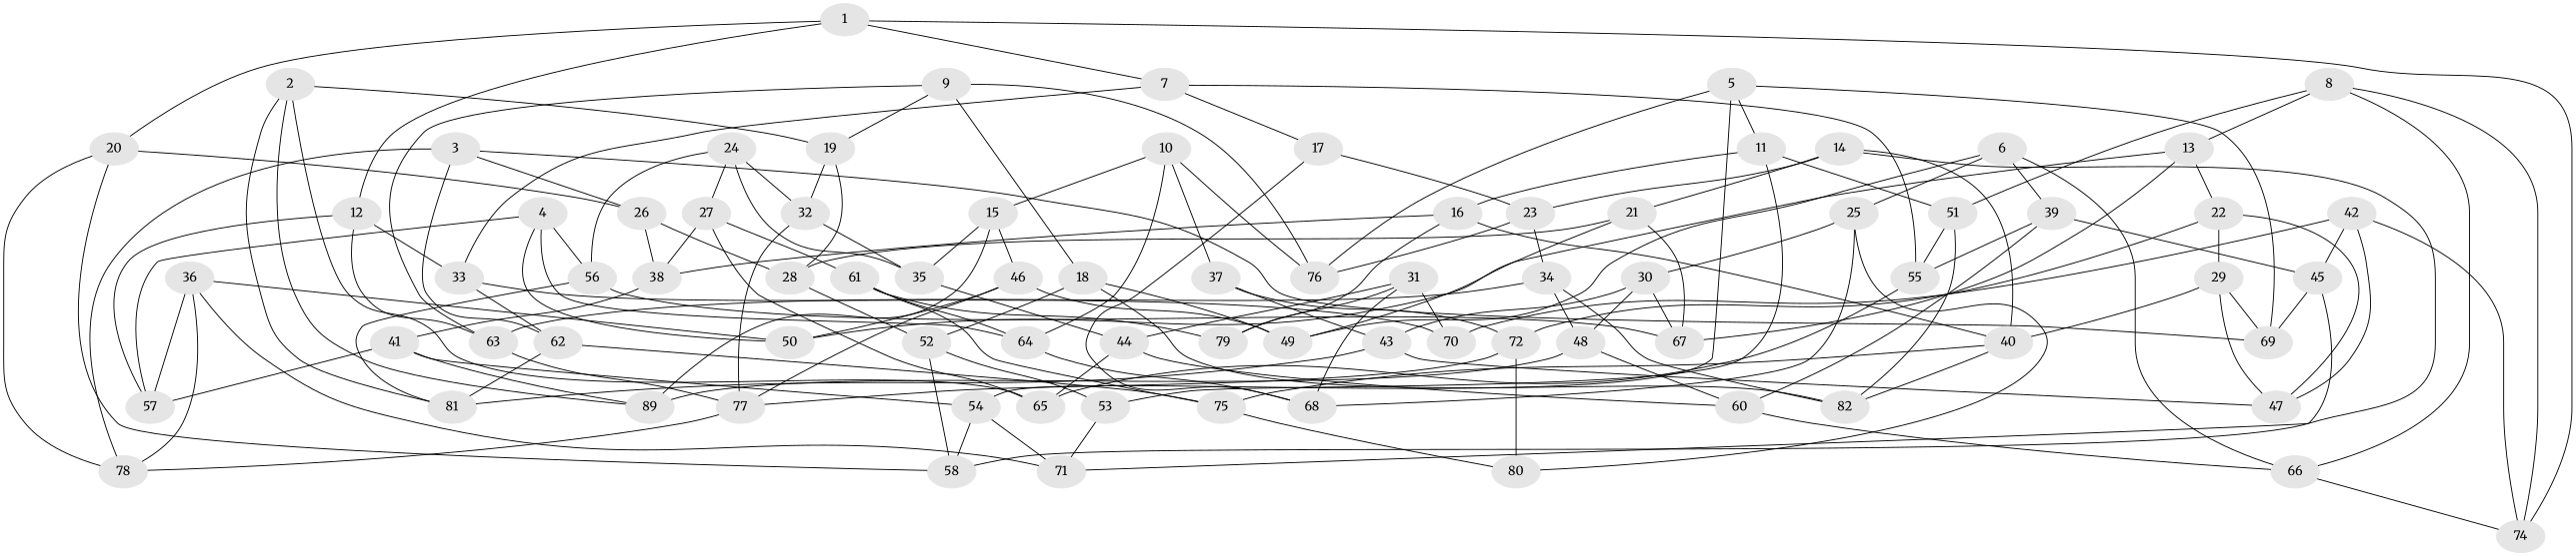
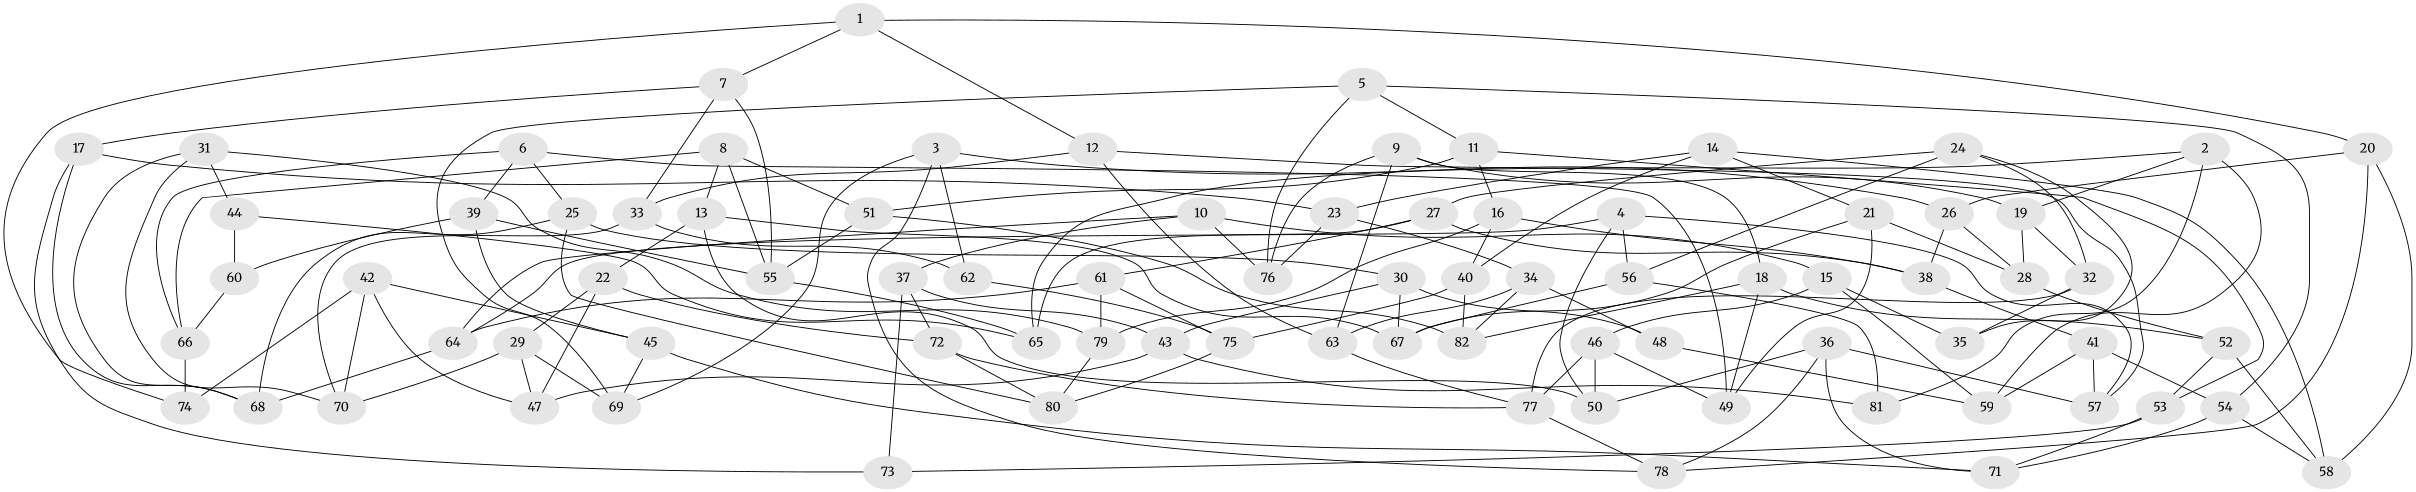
  graph {
    fontname=Merriweather
    node [color=gray90 fontname=Merriweather style=filled]
    edge [fontname=Merriweather]
    1
    7
    12
    20
    74
    17
    33
    55
    57
    63
    26
    78
    58
    2
    19
-   59 [label=89]
+   59
    65
    81
    28
    32
    3
    62
    69
    38
    75
    4
    50
    56
    64
    67
    68
    5
    11
    54
    76
    51
    16
    53
    71
    6
    25
    39
    49
    66
    30
    80
    45
    60
    23
+   73
    70
    8
    13
    22
    82
    9
    18
    52
    77
    10
    15
    37
    35
    46
    72
    43
    40
    79
    29
    47
    14
    21
    34
    44
    41
    48
    24
    27
    61
    31
    36
    42
    1 -- 7
    1 -- 12
    1 -- 20
    1 -- 74
    7 -- 17
    7 -- 33
    7 -- 55
    12 -- 33
    12 -- 57
    12 -- 63
    20 -- 26
    20 -- 78
    20 -- 58
    17 -- 68
    17 -- 23
+   17 -- 73
    33 -- 62
    33 -- 70
    55 -- 65
    63 -- 77
    26 -- 28
    26 -- 38
    2 -- 19
    2 -- 59
    2 -- 65
    2 -- 81
    19 -- 28
    19 -- 32
    28 -- 52
    32 -- 77
    32 -- 35
    3 -- 26
    3 -- 78
    3 -- 62
    3 -- 69
-   62 -- 81
    62 -- 75
    38 -- 41
    75 -- 80
    4 -- 57
    4 -- 50
    4 -- 56
    4 -- 64
    56 -- 81
    56 -- 67
    64 -- 68
    5 -- 69
    5 -- 11
    5 -- 54
    5 -- 76
    11 -- 51
    11 -- 16
    11 -- 53
    54 -- 58
    54 -- 71
    51 -- 55
    51 -- 82
    16 -- 38
    16 -- 40
    16 -- 79
    53 -- 71
+   53 -- 73
    6 -- 25
    6 -- 39
    6 -- 49
    6 -- 66
    25 -- 68
    25 -- 30
    25 -- 80
    39 -- 55
    39 -- 45
    39 -- 60
    66 -- 74
    30 -- 67
    30 -- 43
    30 -- 48
    45 -- 69
    45 -- 71
    60 -- 66
    23 -- 76
    23 -- 34
-   8 -- 74
+   8 -- 55
    8 -- 51
    8 -- 66
    8 -- 13
    13 -- 50
    13 -- 67
    13 -- 22
    22 -- 72
    22 -- 29
    22 -- 47
    9 -- 63
    9 -- 19
    9 -- 76
    9 -- 18
    18 -- 49
    18 -- 82
    18 -- 52
    52 -- 58
    52 -- 53
    77 -- 78
    10 -- 64
    10 -- 76
    10 -- 15
    10 -- 37
    15 -- 59
    15 -- 35
    15 -- 46
+   37 -- 73
    37 -- 72
    37 -- 43
-   35 -- 44
    46 -- 50
    46 -- 49
    46 -- 77
    72 -- 80
    72 -- 77
    43 -- 81
    43 -- 47
    40 -- 75
    40 -- 82
+   79 -- 80
    29 -- 69
-   29 -- 40
+   29 -- 70
    29 -- 47
    14 -- 58
    14 -- 23
    14 -- 40
    14 -- 21
    21 -- 28
    21 -- 67
    21 -- 49
    34 -- 63
    34 -- 82
    34 -- 48
    44 -- 65
    44 -- 60
    41 -- 57
    41 -- 59
    41 -- 54
    48 -- 59
-   48 -- 60
    24 -- 32
    24 -- 56
    24 -- 35
    24 -- 27
    27 -- 65
    27 -- 38
    27 -- 61
    61 -- 75
    61 -- 64
    61 -- 79
    31 -- 68
    31 -- 70
    31 -- 79
    31 -- 44
    36 -- 57
    36 -- 78
    36 -- 50
    36 -- 71
    42 -- 74
    42 -- 45
    42 -- 70
    42 -- 47
  }
